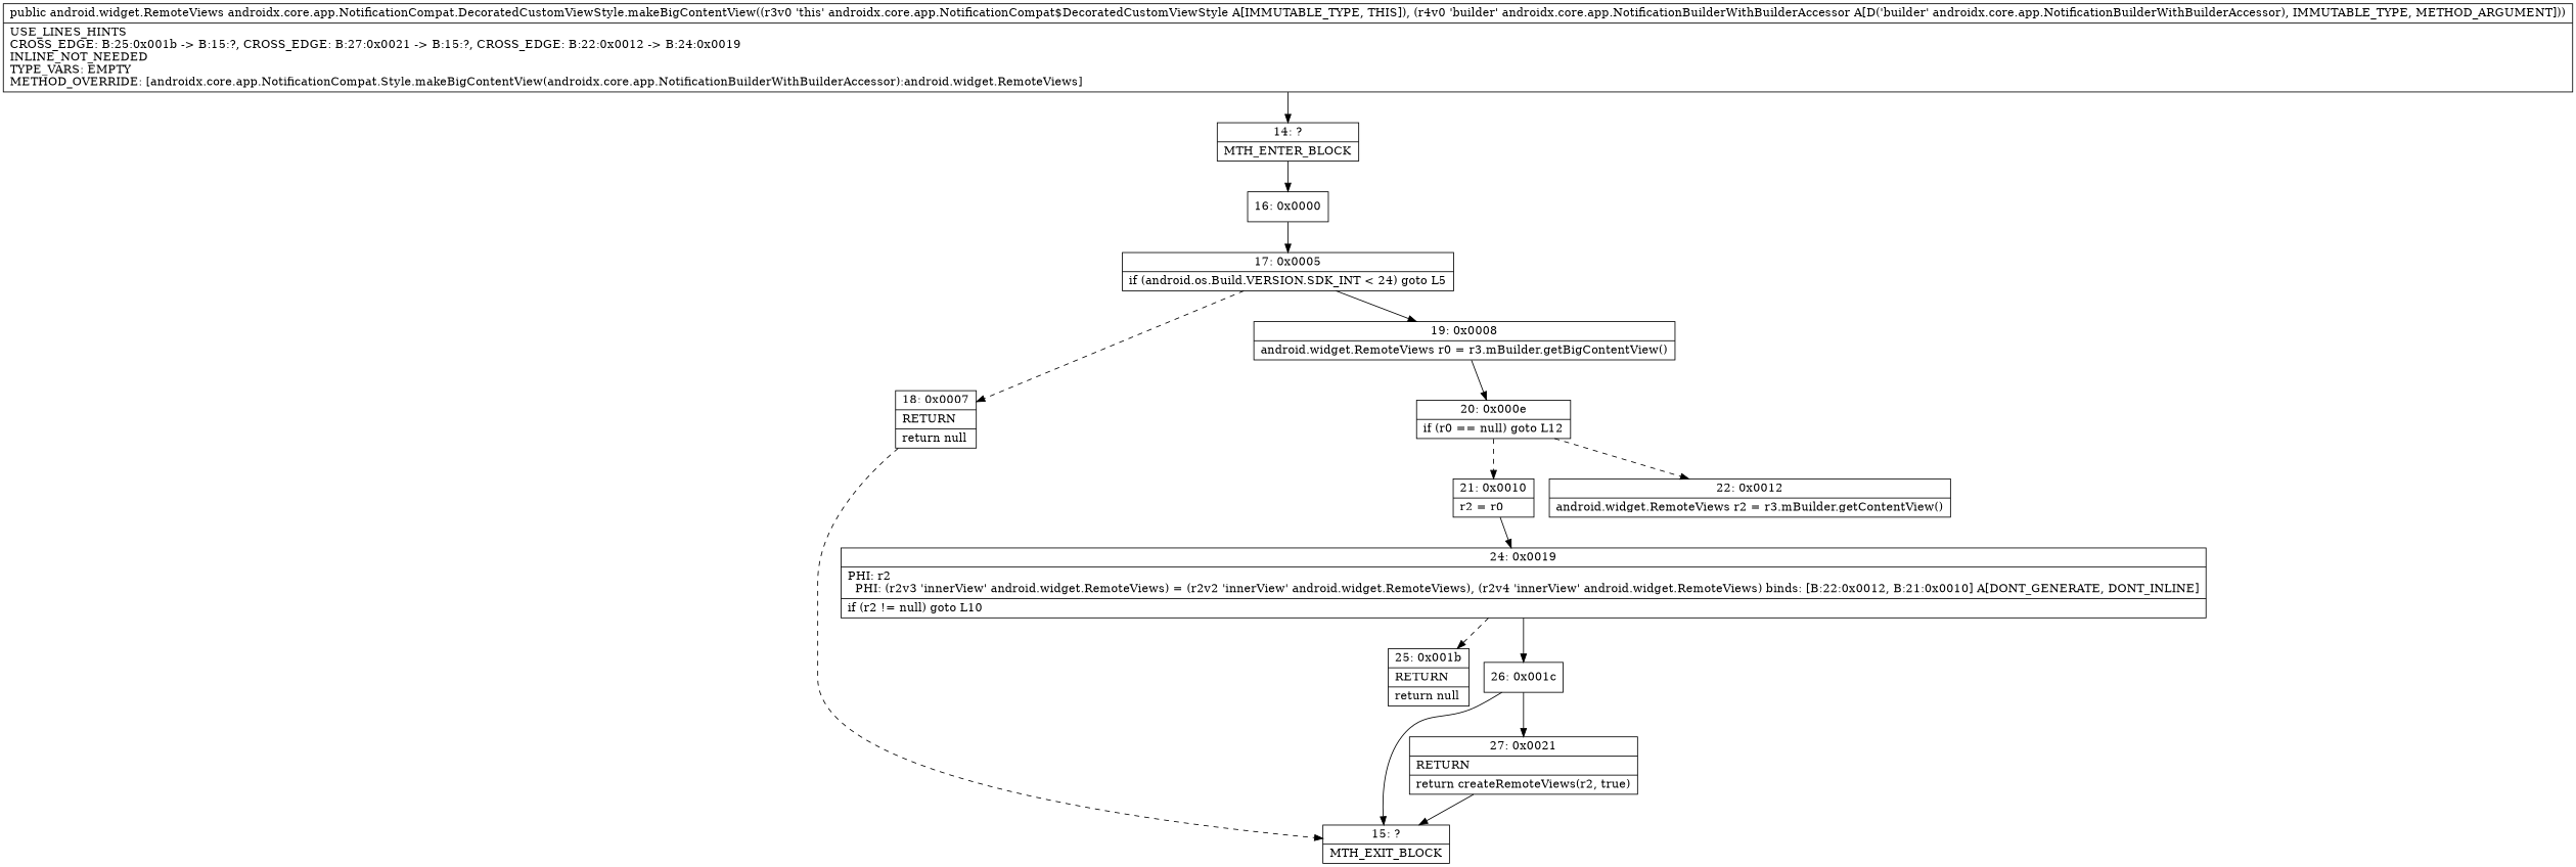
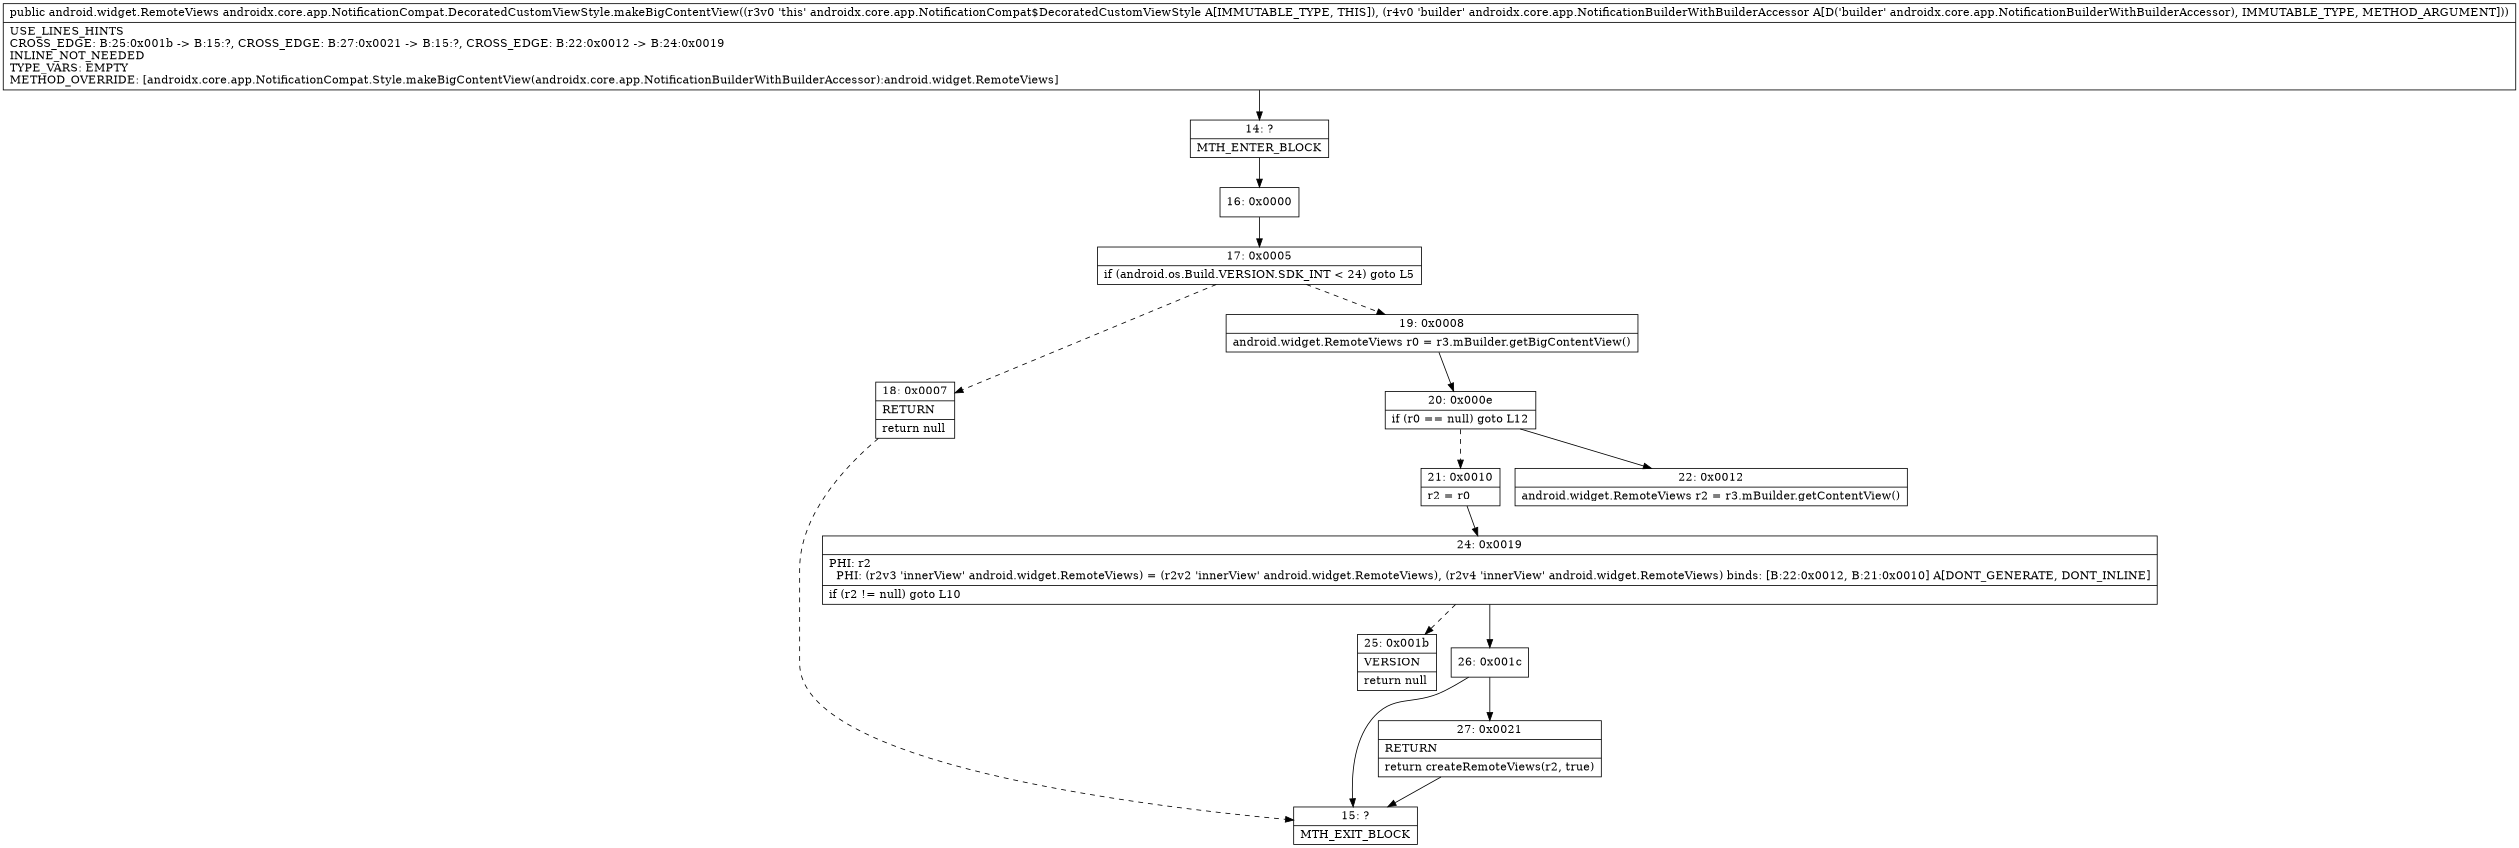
  digraph {
    node [shape=record]
    n1 [label="{14\:\ ?|MTH_ENTER_BLOCK\l}"]
    n2 [label="{16\:\ 0x0000}"]
    n3 [label="{17\:\ 0x0005|if (android.os.Build.VERSION.SDK_INT \< 24) goto L5\l}"]
    n4 [label="{18\:\ 0x0007|RETURN\l|return null\l}"]
    n5 [label="{19\:\ 0x0008|android.widget.RemoteViews r0 = r3.mBuilder.getBigContentView()\l}"]
    n6 [label="{15\:\ ?|MTH_EXIT_BLOCK\l}"]
    n7 [label="{20\:\ 0x000e|if (r0 == null) goto L12\l}"]
    n8 [label="{21\:\ 0x0010|r2 = r0\l}"]
    n9 [label="{22\:\ 0x0012|android.widget.RemoteViews r2 = r3.mBuilder.getContentView()\l}"]
    n10 [label="{24\:\ 0x0019|PHI: r2 \l  PHI: (r2v3 'innerView' android.widget.RemoteViews) = (r2v2 'innerView' android.widget.RemoteViews), (r2v4 'innerView' android.widget.RemoteViews) binds: [B:22:0x0012, B:21:0x0010] A[DONT_GENERATE, DONT_INLINE]\l|if (r2 != null) goto L10\l}"]
-   n11 [label="{25\:\ 0x001b|RETURN\l|return null\l}"]
+   n11 [label="{25\:\ 0x001b|VERSION\l|return null\l}"]
    n12 [label="{26\:\ 0x001c}"]
    n13 [label="{27\:\ 0x0021|RETURN\l|return createRemoteViews(r2, true)\l}"]
    n14 [label="{public android.widget.RemoteViews androidx.core.app.NotificationCompat.DecoratedCustomViewStyle.makeBigContentView((r3v0 'this' androidx.core.app.NotificationCompat$DecoratedCustomViewStyle A[IMMUTABLE_TYPE, THIS]), (r4v0 'builder' androidx.core.app.NotificationBuilderWithBuilderAccessor A[D('builder' androidx.core.app.NotificationBuilderWithBuilderAccessor), IMMUTABLE_TYPE, METHOD_ARGUMENT]))  | USE_LINES_HINTS\lCROSS_EDGE: B:25:0x001b \-\> B:15:?, CROSS_EDGE: B:27:0x0021 \-\> B:15:?, CROSS_EDGE: B:22:0x0012 \-\> B:24:0x0019\lINLINE_NOT_NEEDED\lTYPE_VARS: EMPTY\lMETHOD_OVERRIDE: [androidx.core.app.NotificationCompat.Style.makeBigContentView(androidx.core.app.NotificationBuilderWithBuilderAccessor):android.widget.RemoteViews]\l}"]
    n1 -> n2
    n2 -> n3
    n3 -> n4 [style=dashed]
-   n3 -> n5
+   n3 -> n5 [style=dashed]
    n4 -> n6 [style=dashed]
    n5 -> n7
    n7 -> n8 [style=dashed]
-   n7 -> n9 [style=dashed]
+   n7 -> n9
    n8 -> n10
    n10 -> n11 [style=dashed]
    n10 -> n12
    n12 -> n6
    n12 -> n13
    n13 -> n6
    n14 -> n1
  }
